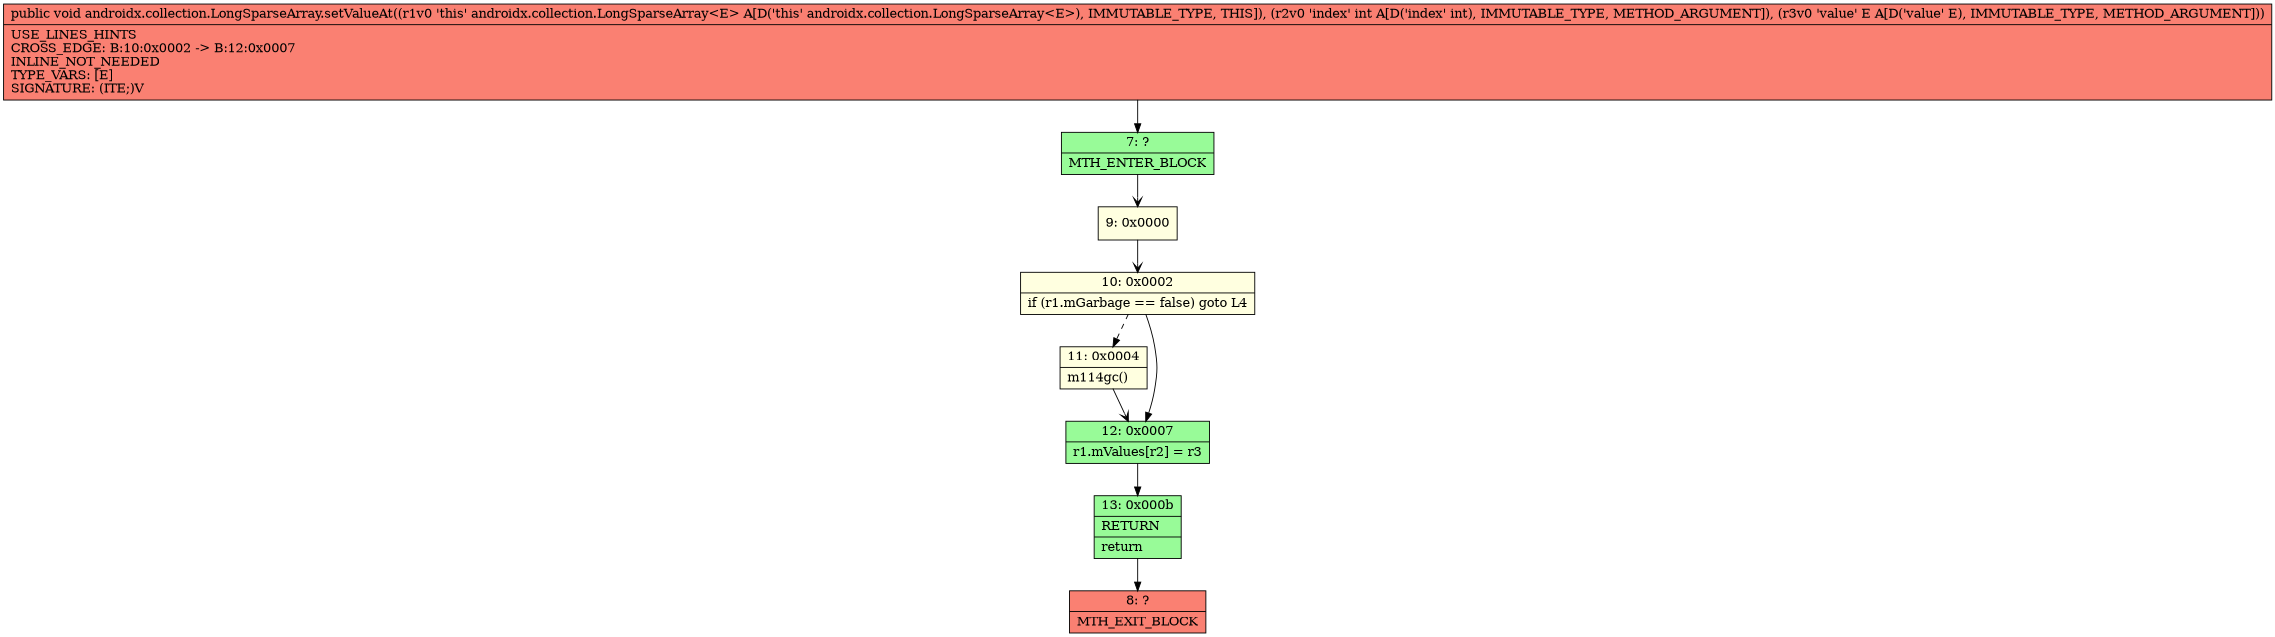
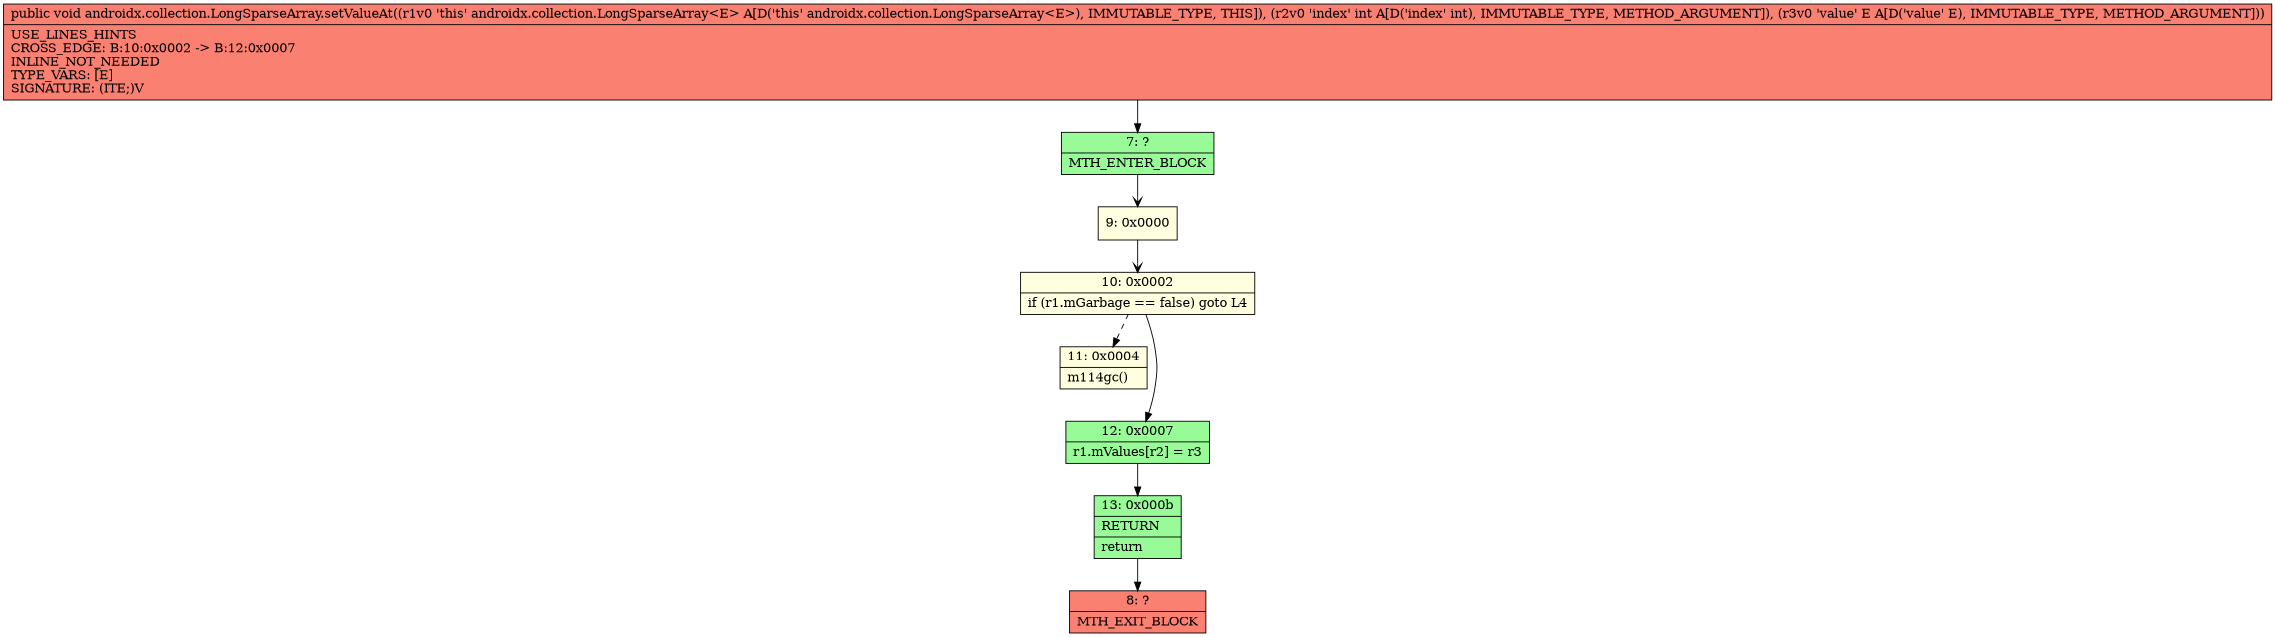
  digraph {
    node [fillcolor=palegreen shape=record style=filled]
    edge [arrowhead=normal]
    n1 [label="{7\:\ ?|MTH_ENTER_BLOCK\l}"]
    n2 [fillcolor=lightyellow label="{9\:\ 0x0000}"]
    n3 [fillcolor=lightyellow label="{10\:\ 0x0002|if (r1.mGarbage == false) goto L4\l}"]
    n4 [fillcolor=lightyellow label="{11\:\ 0x0004|m114gc()\l}"]
    n5 [label="{12\:\ 0x0007|r1.mValues[r2] = r3\l}"]
    n6 [label="{13\:\ 0x000b|RETURN\l|return\l}"]
    n7 [fillcolor=salmon label="{8\:\ ?|MTH_EXIT_BLOCK\l}"]
    n8 [fillcolor=salmon label="{public void androidx.collection.LongSparseArray.setValueAt((r1v0 'this' androidx.collection.LongSparseArray\<E\> A[D('this' androidx.collection.LongSparseArray\<E\>), IMMUTABLE_TYPE, THIS]), (r2v0 'index' int A[D('index' int), IMMUTABLE_TYPE, METHOD_ARGUMENT]), (r3v0 'value' E A[D('value' E), IMMUTABLE_TYPE, METHOD_ARGUMENT]))  | USE_LINES_HINTS\lCROSS_EDGE: B:10:0x0002 \-\> B:12:0x0007\lINLINE_NOT_NEEDED\lTYPE_VARS: [E]\lSIGNATURE: (ITE;)V\l}"]
    n1 -> n2 [arrowhead=vee]
    n2 -> n3 [arrowhead=vee]
    n3 -> n4 [style=dashed]
    n3 -> n5
-   n4 -> n5 [arrowhead=vee]
    n5 -> n6
    n6 -> n7
    n8 -> n1
  }
